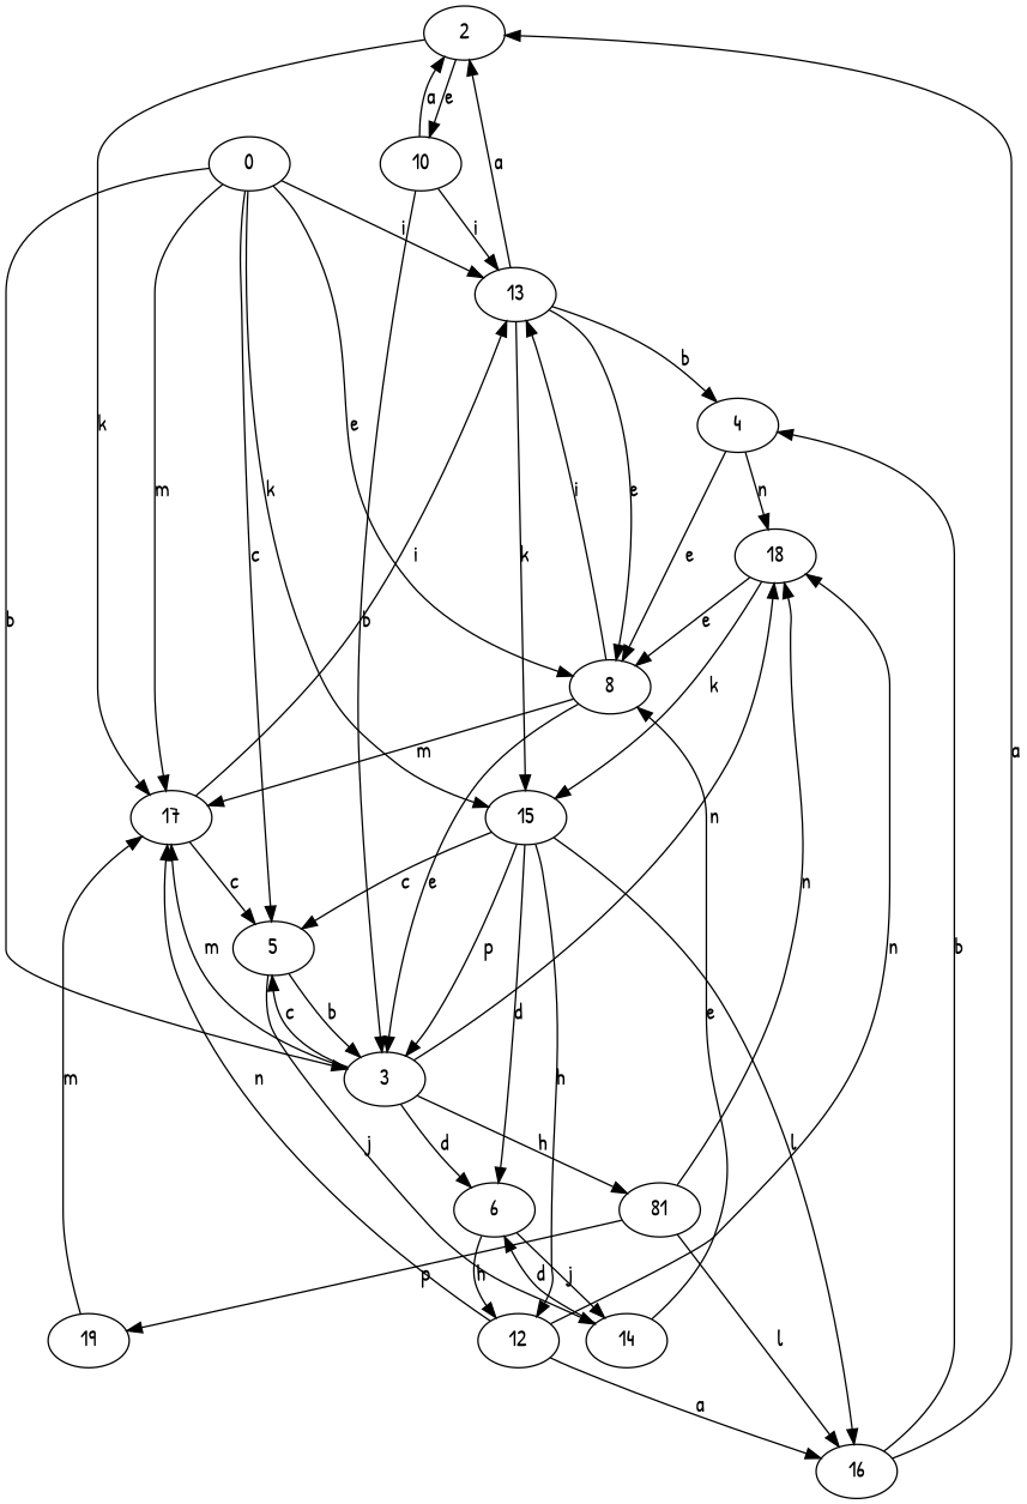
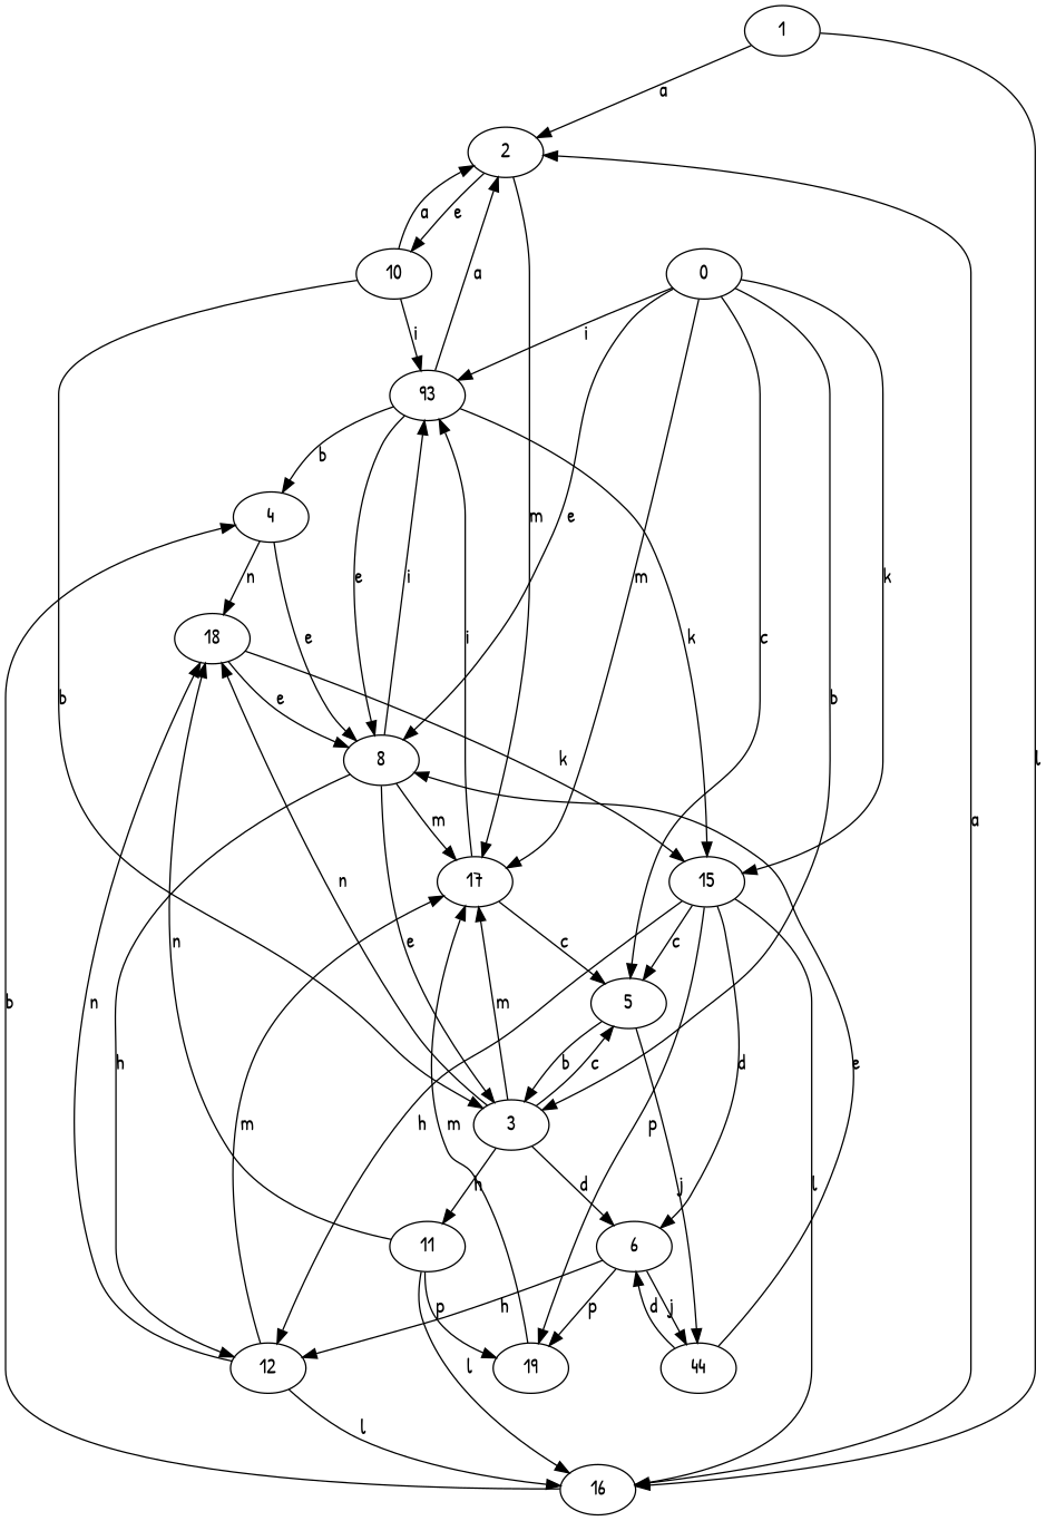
  strict digraph {
    fontname="Patrick Hand"
    node [fontname="Patrick Hand"]
    edge [fontname="Patrick Hand"]
    2
    10
    17
    3
-   13
+   13 [label=93]
    5
    6
-   11 [label=81]
+   11
    18
-   14
+   14 [label=44]
    12
    19
    8
    16
    15
    4
    0
+   1
    2 -> 10 [label=e]
-   2 -> 17 [label=k]
+   2 -> 17 [label=m]
    10 -> 2 [label=a]
    10 -> 3 [label=b]
    10 -> 13 [label=i]
    17 -> 13 [label=i]
    17 -> 5 [label=c]
    3 -> 17 [label=m]
    3 -> 5 [label=c]
    3 -> 6 [label=d]
    3 -> 11 [label=h]
    3 -> 18 [label=n]
    13 -> 2 [label=a]
    13 -> 8 [label=e]
    13 -> 15 [label=k]
    13 -> 4 [label=b]
    5 -> 3 [label=b]
    5 -> 14 [label=j]
    6 -> 14 [label=j]
    6 -> 12 [label=h]
+   6 -> 19 [label=p]
    11 -> 18 [label=n]
    11 -> 19 [label=p]
    11 -> 16 [label=l]
    18 -> 8 [label=e]
    18 -> 15 [label=k]
    14 -> 6 [label=d]
    14 -> 8 [label=e]
-   12 -> 17 [label=n]
+   12 -> 17 [label=m]
    12 -> 18 [label=n]
-   12 -> 16 [label=a]
+   12 -> 16 [label=l]
    19 -> 17 [label=m]
    8 -> 17 [label=m]
    8 -> 3 [label=e]
    8 -> 13 [label=i]
+   8 -> 12 [label=h]
    16 -> 2 [label=a]
    16 -> 4 [label=b]
    15 -> 5 [label=c]
    15 -> 6 [label=d]
    15 -> 12 [label=h]
-   15 -> 3 [label=p]
+   15 -> 19 [label=p]
    15 -> 16 [label=l]
    4 -> 18 [label=n]
    4 -> 8 [label=e]
    0 -> 17 [label=m]
    0 -> 3 [label=b]
    0 -> 13 [label=i]
    0 -> 5 [label=c]
    0 -> 8 [label=e]
    0 -> 15 [label=k]
+   1 -> 2 [label=a]
+   1 -> 16 [label=l]
  }
